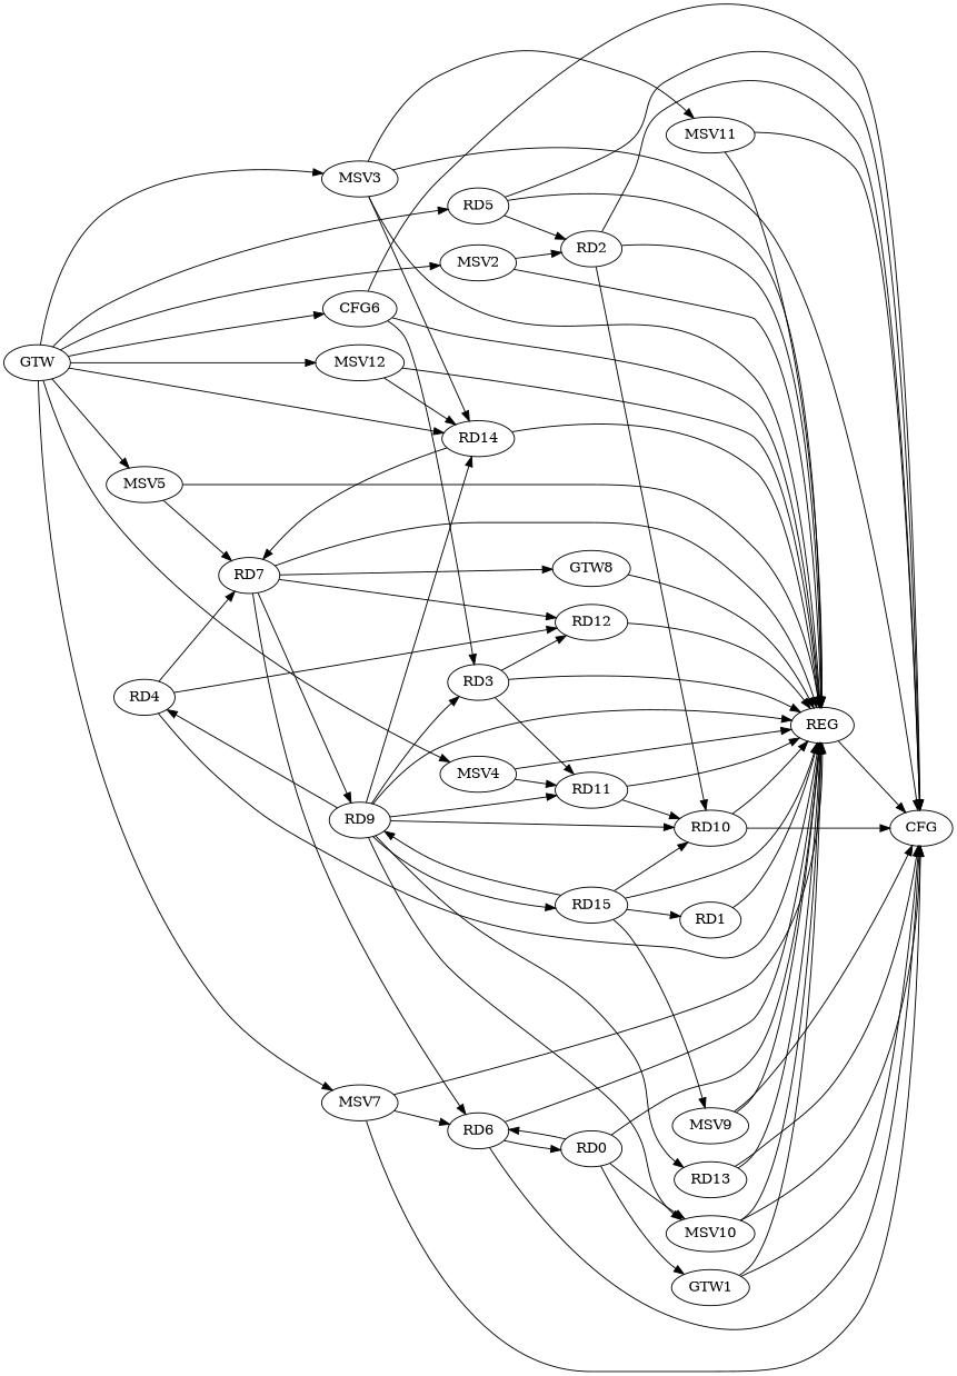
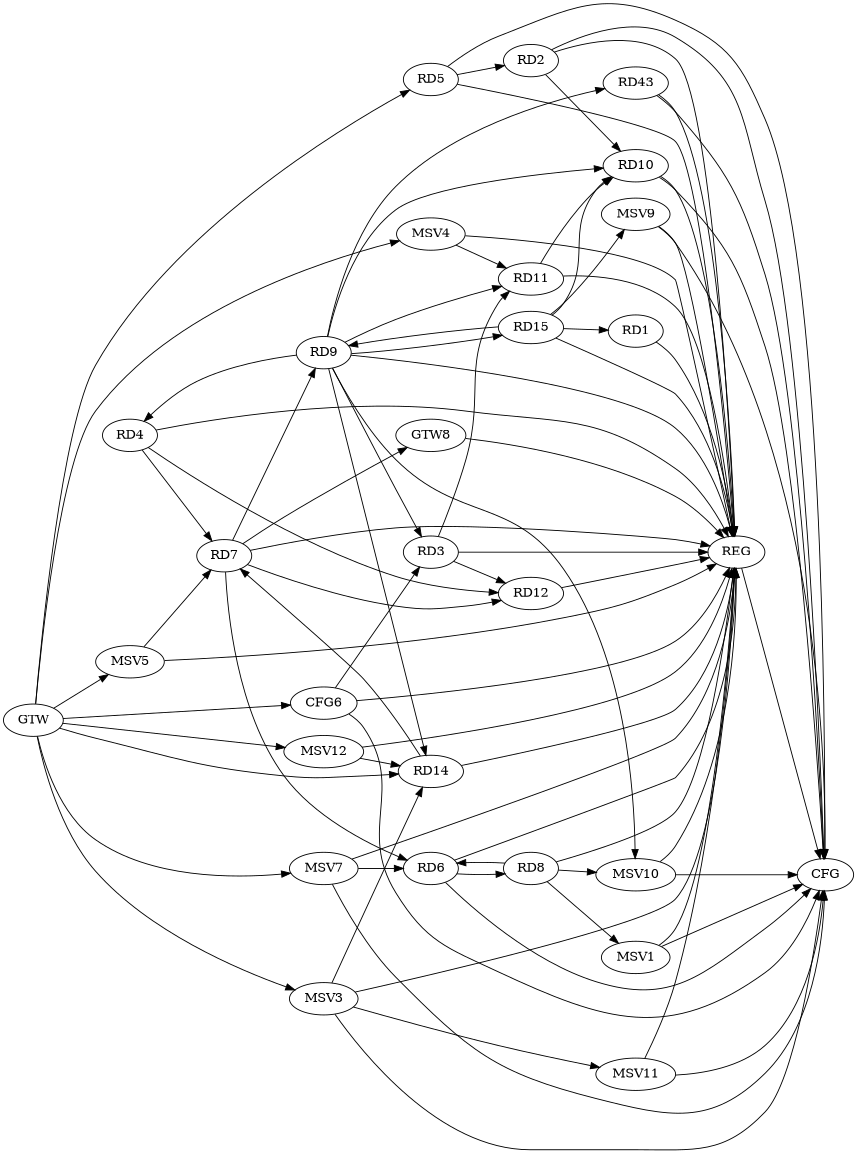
  strict digraph {
    rankdir=LR
    n1 [label=RD1]
    n2 [label=REG]
    n3 [label=CFG]
    n4 [label=RD2]
    n5 [label=RD10]
    n6 [label=RD3]
    n7 [label=RD11]
    n8 [label=RD12]
    n9 [label=RD4]
    n10 [label=RD7]
    n11 [label=RD6]
    n12 [label=RD9]
    n13 [label=GTW8]
    n14 [label=RD5]
-   n15 [label=RD0]
-   n16 [label=GTW1]
+   n15 [label=RD8]
+   n16 [label=MSV1]
    n17 [label=MSV10]
-   n18 [label=RD13]
+   n18 [label=RD43]
    n19 [label=RD14]
    n20 [label=RD15]
    n21 [label=MSV9]
    n22 [label=GTW]
-   n23 [label=MSV2]
    n24 [label=MSV3]
    n25 [label=MSV4]
    n26 [label=MSV5]
    n27 [label=CFG6]
    n28 [label=MSV7]
    n29 [label=MSV12]
    n30 [label=MSV11]
    n1 -> n2
    n2 -> n3
    n4 -> n2
    n4 -> n3
    n4 -> n5
    n5 -> n2
    n5 -> n3
    n6 -> n2
    n6 -> n7
    n6 -> n8
    n7 -> n2
    n7 -> n5
    n8 -> n2
    n9 -> n2
    n9 -> n8
    n9 -> n10
    n10 -> n2
    n10 -> n8
    n10 -> n11
    n10 -> n12
    n10 -> n13
    n11 -> n2
    n11 -> n3
    n11 -> n15
    n12 -> n2
    n12 -> n5
    n12 -> n6
    n12 -> n7
    n12 -> n9
    n12 -> n17
    n12 -> n18
    n12 -> n19
    n12 -> n20
    n13 -> n2
    n14 -> n2
    n14 -> n3
    n14 -> n4
    n15 -> n2
    n15 -> n11
    n15 -> n16
    n15 -> n17
    n16 -> n2
    n16 -> n3
    n17 -> n2
    n17 -> n3
    n18 -> n2
    n18 -> n3
    n19 -> n2
    n19 -> n10
    n20 -> n1
    n20 -> n2
    n20 -> n5
    n20 -> n12
    n20 -> n21
    n21 -> n2
    n21 -> n3
    n22 -> n14
    n22 -> n19
-   n22 -> n23
    n22 -> n24
    n22 -> n25
    n22 -> n26
    n22 -> n27
    n22 -> n28
    n22 -> n29
-   n23 -> n2
-   n23 -> n4
    n24 -> n2
    n24 -> n3
    n24 -> n19
    n24 -> n30
    n25 -> n2
    n25 -> n7
    n26 -> n2
    n26 -> n10
    n27 -> n2
    n27 -> n3
    n27 -> n6
    n28 -> n2
    n28 -> n3
    n28 -> n11
    n29 -> n2
    n29 -> n19
    n30 -> n2
    n30 -> n3
  }
